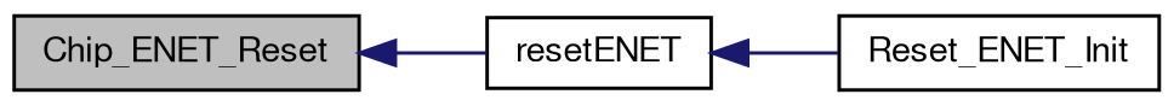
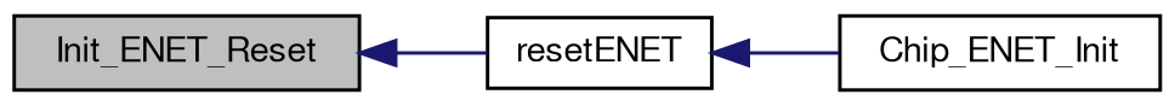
  digraph {
    rankdir=LR
    node [color=black fillcolor=white fontname=FreeSans fontsize=10 shape=record style=filled]
    edge [color=midnightblue dir=back fontname=FreeSans fontsize=10 labelfontname=FreeSans labelfontsize=10 style=solid]
-   n1 [fillcolor=grey75 fontcolor=black height=0.2 label=Chip_ENET_Reset width=0.4]
+   n1 [fillcolor=grey75 fontcolor=black height=0.2 label=Init_ENET_Reset width=0.4]
    n2 [height=0.2 label=resetENET width=0.4]
-   n3 [height=0.2 label=Reset_ENET_Init width=0.4]
+   n3 [height=0.2 label=Chip_ENET_Init width=0.4]
    n1 -> n2
    n2 -> n3
  }
